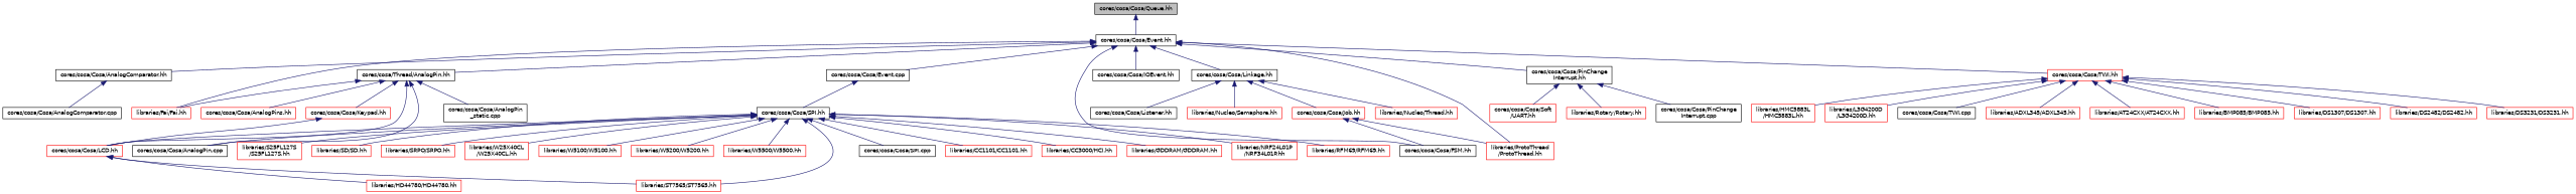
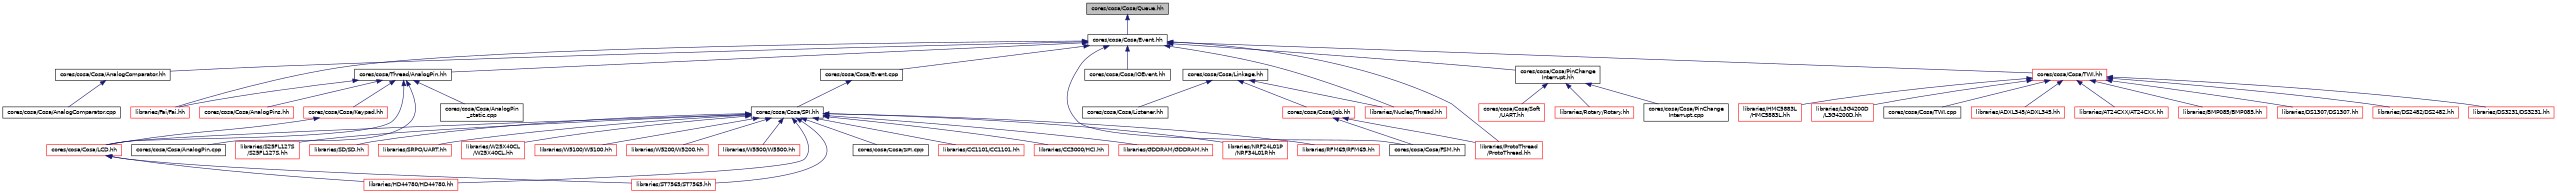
  digraph {
    node [color=red fillcolor=white fontname=Helvetica fontsize=10 shape=record style=filled]
    edge [color=midnightblue dir=back fontname=Helvetica fontsize=10 labelfontname=Helvetica labelfontsize=10 style=solid]
    n1 [color=black fillcolor=grey75 fontcolor=black height=0.2 label="cores/cosa/Cosa/Queue.hh" width=0.4]
    n2 [color=black height=0.2 label="cores/cosa/Cosa/Event.hh" width=0.4]
    n3 [color=black height=0.2 label="cores/cosa/Cosa/AnalogComparator.hh" width=0.4]
    n4 [color=black height=0.2 label="cores/cosa/Thread/AnalogPin.hh" width=0.4]
    n5 [height=0.2 label="libraries/Fai/Fai.hh" width=0.4]
    n6 [color=black height=0.2 label="cores/cosa/Cosa/Event.cpp" width=0.4]
    n7 [color=black height=0.2 label="cores/cosa/Cosa/FSM.hh" width=0.4]
    n8 [color=black height=0.2 label="cores/cosa/Cosa/IOEvent.hh" width=0.4]
    n9 [color=black height=0.2 label="cores/cosa/Cosa/Linkage.hh" width=0.4]
    n10 [height=0.2 label="libraries/ProtoThread\l/ProtoThread.hh" width=0.4]
    n11 [color=black height=0.2 label="cores/cosa/Cosa/PinChange\lInterrupt.hh" width=0.4]
    n12 [height=0.2 label="cores/cosa/Cosa/TWI.hh" width=0.4]
    n13 [color=black height=0.2 label="cores/cosa/Cosa/AnalogComparator.cpp" width=0.4]
    n14 [color=black height=0.2 label="cores/cosa/Cosa/AnalogPin.cpp" width=0.4]
    n15 [color=black height=0.2 label="cores/cosa/Cosa/AnalogPin\l_static.cpp" width=0.4]
    n16 [height=0.2 label="cores/cosa/Cosa/AnalogPins.hh" width=0.4]
    n17 [height=0.2 label="cores/cosa/Cosa/Keypad.hh" width=0.4]
    n18 [height=0.2 label="cores/cosa/Cosa/LCD.hh" width=0.4]
    n19 [color=black height=0.2 label="cores/cosa/Cosa/SPI.hh" width=0.4]
    n20 [height=0.2 label="cores/cosa/Cosa/Job.hh" width=0.4]
    n21 [color=black height=0.2 label="cores/cosa/Cosa/Listener.hh" width=0.4]
    n22 [height=0.2 label="libraries/Nucleo/Thread.hh" width=0.4]
-   n23 [height=0.2 label="libraries/Nucleo/Semaphore.hh" width=0.4]
    n24 [color=black height=0.2 label="cores/cosa/Cosa/PinChange\lInterrupt.cpp" width=0.4]
    n25 [height=0.2 label="cores/cosa/Cosa/Soft\l/UART.hh" width=0.4]
    n26 [height=0.2 label="libraries/Rotary/Rotary.hh" width=0.4]
    n27 [height=0.2 label="libraries/HD44780/HD44780.hh" width=0.4]
    n28 [height=0.2 label="libraries/ST7565/ST7565.hh" width=0.4]
    n29 [color=black height=0.2 label="cores/cosa/Cosa/SPI.cpp" width=0.4]
    n30 [height=0.2 label="libraries/CC1101/CC1101.hh" width=0.4]
    n31 [height=0.2 label="libraries/CC3000/HCI.hh" width=0.4]
    n32 [height=0.2 label="libraries/GDDRAM/GDDRAM.hh" width=0.4]
    n33 [height=0.2 label="libraries/NRF24L01P\l/NRF34L01P.hh" width=0.4]
    n34 [height=0.2 label="libraries/RFM69/RFM69.hh" width=0.4]
    n35 [height=0.2 label="libraries/S25FL127S\l/S25FL127S.hh" width=0.4]
    n36 [height=0.2 label="libraries/SD/SD.hh" width=0.4]
-   n37 [height=0.2 label="libraries/SRPO/SRPO.hh" width=0.4]
+   n37 [height=0.2 label="libraries/SRPO/UART.hh" width=0.4]
    n38 [height=0.2 label="libraries/W25X40CL\l/W25X40CL.hh" width=0.4]
    n39 [height=0.2 label="libraries/W5100/W5100.hh" width=0.4]
    n40 [height=0.2 label="libraries/W5200/W5200.hh" width=0.4]
    n41 [height=0.2 label="libraries/W5500/W5500.hh" width=0.4]
    n42 [color=black height=0.2 label="cores/cosa/Cosa/TWI.cpp" width=0.4]
    n43 [height=0.2 label="libraries/ADXL345/ADXL345.hh" width=0.4]
    n44 [height=0.2 label="libraries/AT24CXX/AT24CXX.hh" width=0.4]
    n45 [height=0.2 label="libraries/BMP085/BMP085.hh" width=0.4]
    n46 [height=0.2 label="libraries/DS1307/DS1307.hh" width=0.4]
    n47 [height=0.2 label="libraries/DS2482/DS2482.hh" width=0.4]
    n48 [height=0.2 label="libraries/DS3231/DS3231.hh" width=0.4]
    n49 [height=0.2 label="libraries/HMC5883L\l/HMC5883L.hh" width=0.4]
    n50 [height=0.2 label="libraries/L3G4200D\l/L3G4200D.hh" width=0.4]
    n1 -> n2
    n2 -> n3
    n2 -> n4
    n2 -> n5
    n2 -> n6
    n2 -> n7
    n2 -> n8
-   n2 -> n9
+   n2 -> n22
    n2 -> n10
    n2 -> n11
    n2 -> n12
    n3 -> n13
    n4 -> n5
    n4 -> n14
    n4 -> n15
    n4 -> n16
    n4 -> n17
    n4 -> n18
    n6 -> n19
    n9 -> n20
    n9 -> n21
    n9 -> n22
-   n9 -> n23
    n11 -> n24
    n11 -> n25
    n11 -> n26
    n12 -> n42
    n12 -> n43
    n12 -> n44
    n12 -> n45
    n12 -> n46
    n12 -> n47
    n12 -> n48
    n12 -> n49
    n12 -> n50
    n17 -> n18
    n18 -> n27
    n18 -> n28
    n19 -> n18
-   n19 -> n14
+   n19 -> n27
    n19 -> n28
    n19 -> n29
    n19 -> n30
    n19 -> n31
    n19 -> n32
    n19 -> n33
    n19 -> n34
    n19 -> n35
    n19 -> n36
    n19 -> n37
    n19 -> n38
    n19 -> n39
    n19 -> n40
    n19 -> n41
    n20 -> n7
    n20 -> n10
  }
